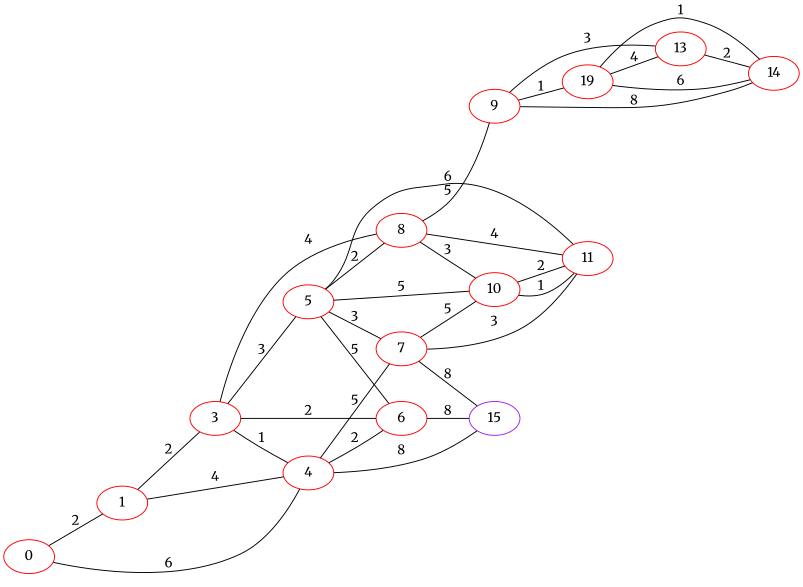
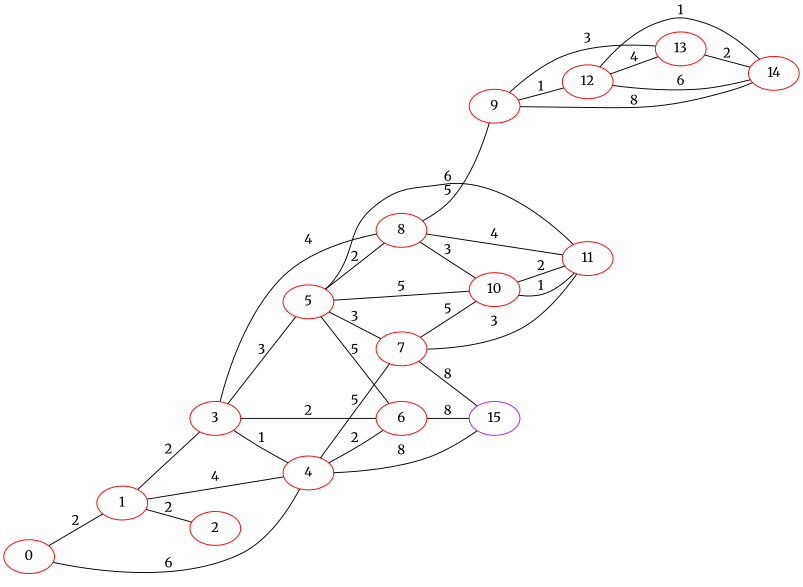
  graph {
    fontname=Merriweather
    rankdir=LR
    node [color=red fontname=Merriweather weight=1]
    edge [fontname=Merriweather]
    0
    1
    4
    3
+   2
    5
    6
    7
    15 [color=purple weight=4]
    8
    10
    11
    9
-   12 [label=19]
+   12
    13
    14
    0 -- 1 [label=2]
    0 -- 4 [label=6]
    1 -- 4 [label=4]
    1 -- 3 [label=2]
+   1 -- 2 [label=2]
    4 -- 6 [label=2]
    4 -- 7 [label=5]
    4 -- 15 [label=8]
    3 -- 4 [label=1]
    3 -- 5 [label=3]
    3 -- 6 [label=2]
    5 -- 6 [label=5]
    5 -- 7 [label=3]
    5 -- 8 [label=2]
    5 -- 10 [label=5]
    5 -- 11 [label=6]
    6 -- 15 [label=8]
    7 -- 15 [label=8]
    7 -- 10 [label=5]
    7 -- 11 [label=3]
    8 -- 3 [label=4]
    8 -- 10 [label=3]
    8 -- 11 [label=4]
    8 -- 9 [label=5]
    10 -- 11 [label=2]
    10 -- 11 [label=1]
    9 -- 12 [label=1]
    9 -- 13 [label=3]
    9 -- 14 [label=8]
    12 -- 13 [label=4]
    12 -- 14 [label=1]
    12 -- 14 [label=6]
    13 -- 14 [label=2]
  }
